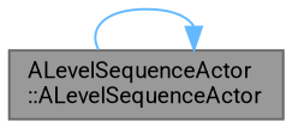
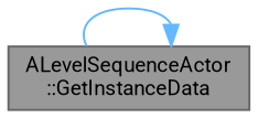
  digraph {
    rankdir=LR
    fontname=Roboto
-   n1 [color=gray40 fillcolor=grey60 fontcolor=black fontname=Roboto fontsize=10 height=0.2 label="ALevelSequenceActor\l::ALevelSequenceActor" shape=box style=filled width=0.4]
+   n1 [color=gray40 fillcolor=grey60 fontcolor=black fontname=Roboto fontsize=10 height=0.2 label="ALevelSequenceActor\l::GetInstanceData" shape=box style=filled width=0.4]
    n1 -> n1 [color=steelblue1 fontname=Roboto fontsize=10 labelfontname=Helvetica labelfontsize=10 style=solid]
  }
